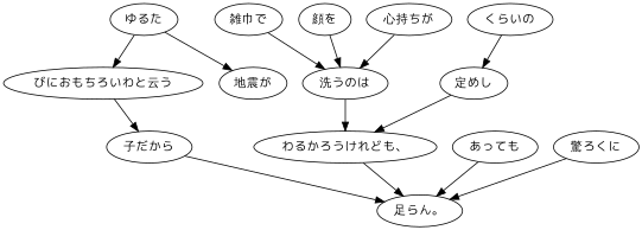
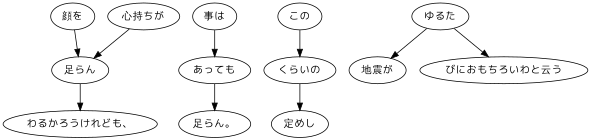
  digraph {
    fontname="Liberation Mono"
    node [fontname="Liberation Mono"]
    edge [fontname="Liberation Mono"]
-   n1 [label="雑巾で"]
-   n2 [label="洗うのは"]
+   n2 [label="足らん"]
    n3 [label="わるかろうけれども、"]
    n4 [label="顔を"]
    n5 [label="足らん。"]
    n6 [label="定めし"]
    n7 [label="心持ちが"]
    n8 [label="地震が"]
    n9 [label="ゆるた"]
    n10 [label="びにおもちろいわと云う"]
-   n11 [label="子だから"]
+   n12 [label="この"]
    n13 [label="くらいの"]
+   n14 [label="事は"]
    n15 [label="あっても"]
-   n16 [label="驚ろくに"]
-   n1 -> n2
    n2 -> n3
-   n3 -> n5
    n4 -> n2
-   n6 -> n3
    n7 -> n2
    n9 -> n8
    n9 -> n10
-   n10 -> n11
-   n11 -> n5
+   n12 -> n13
    n13 -> n6
+   n14 -> n15
    n15 -> n5
-   n16 -> n5
  }
